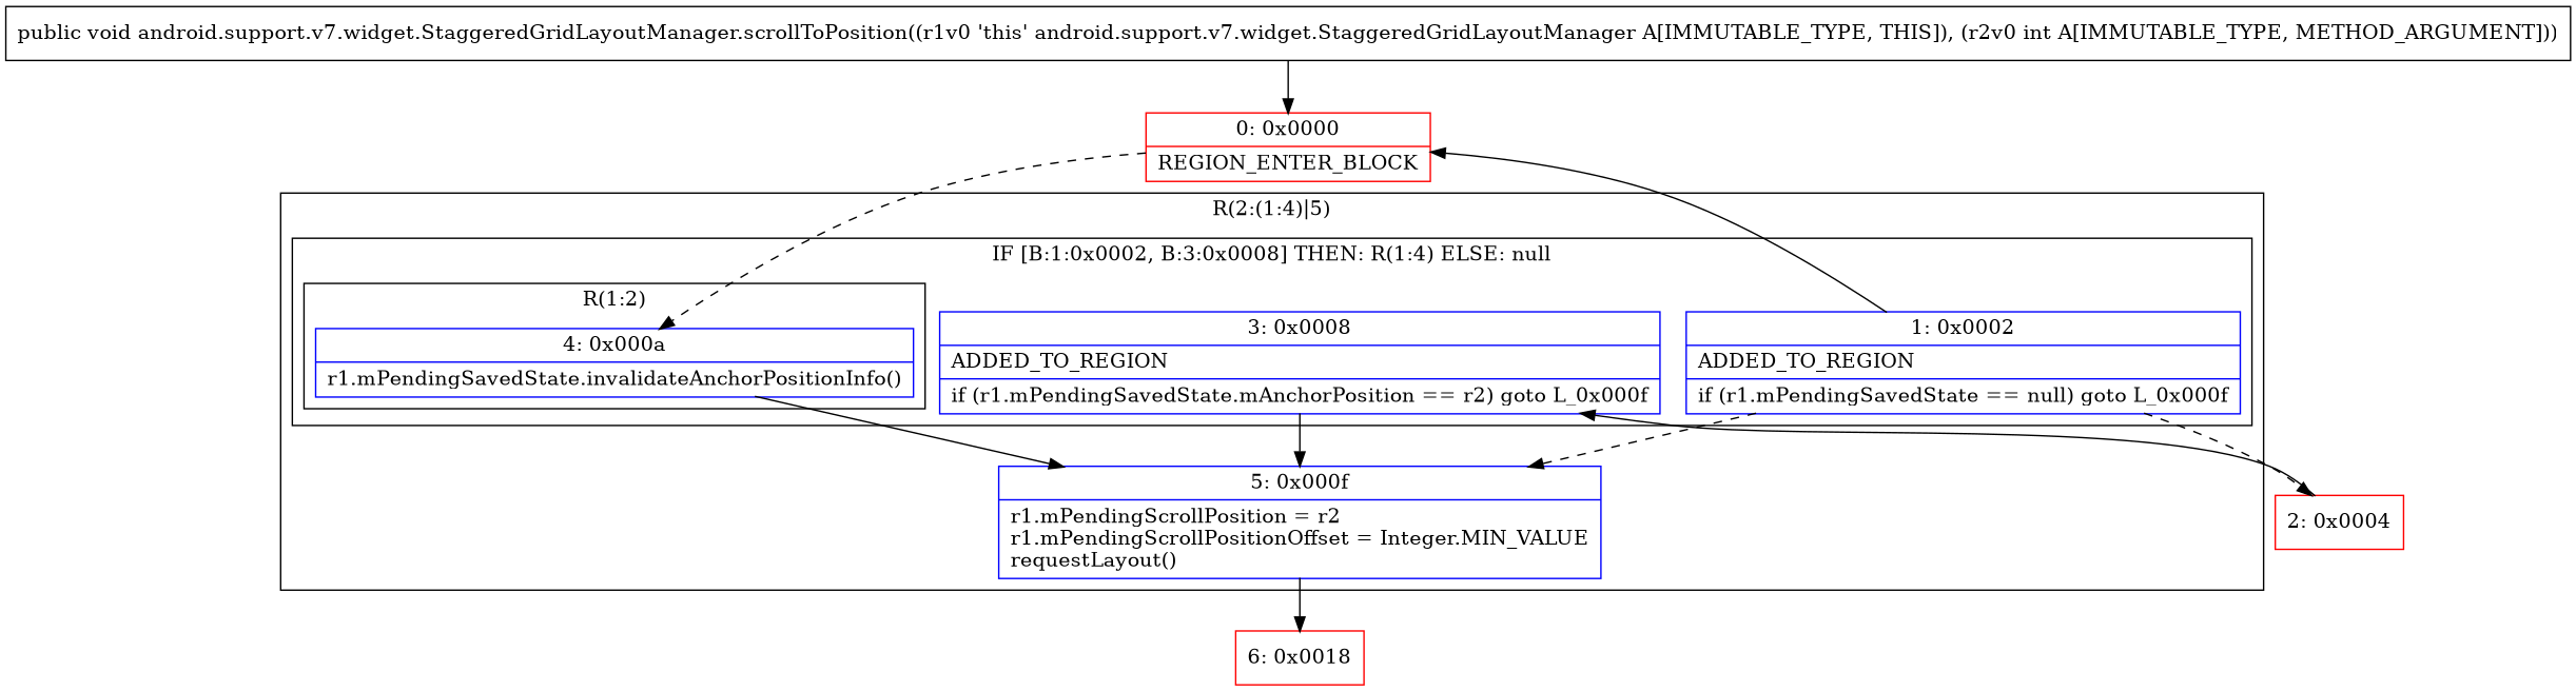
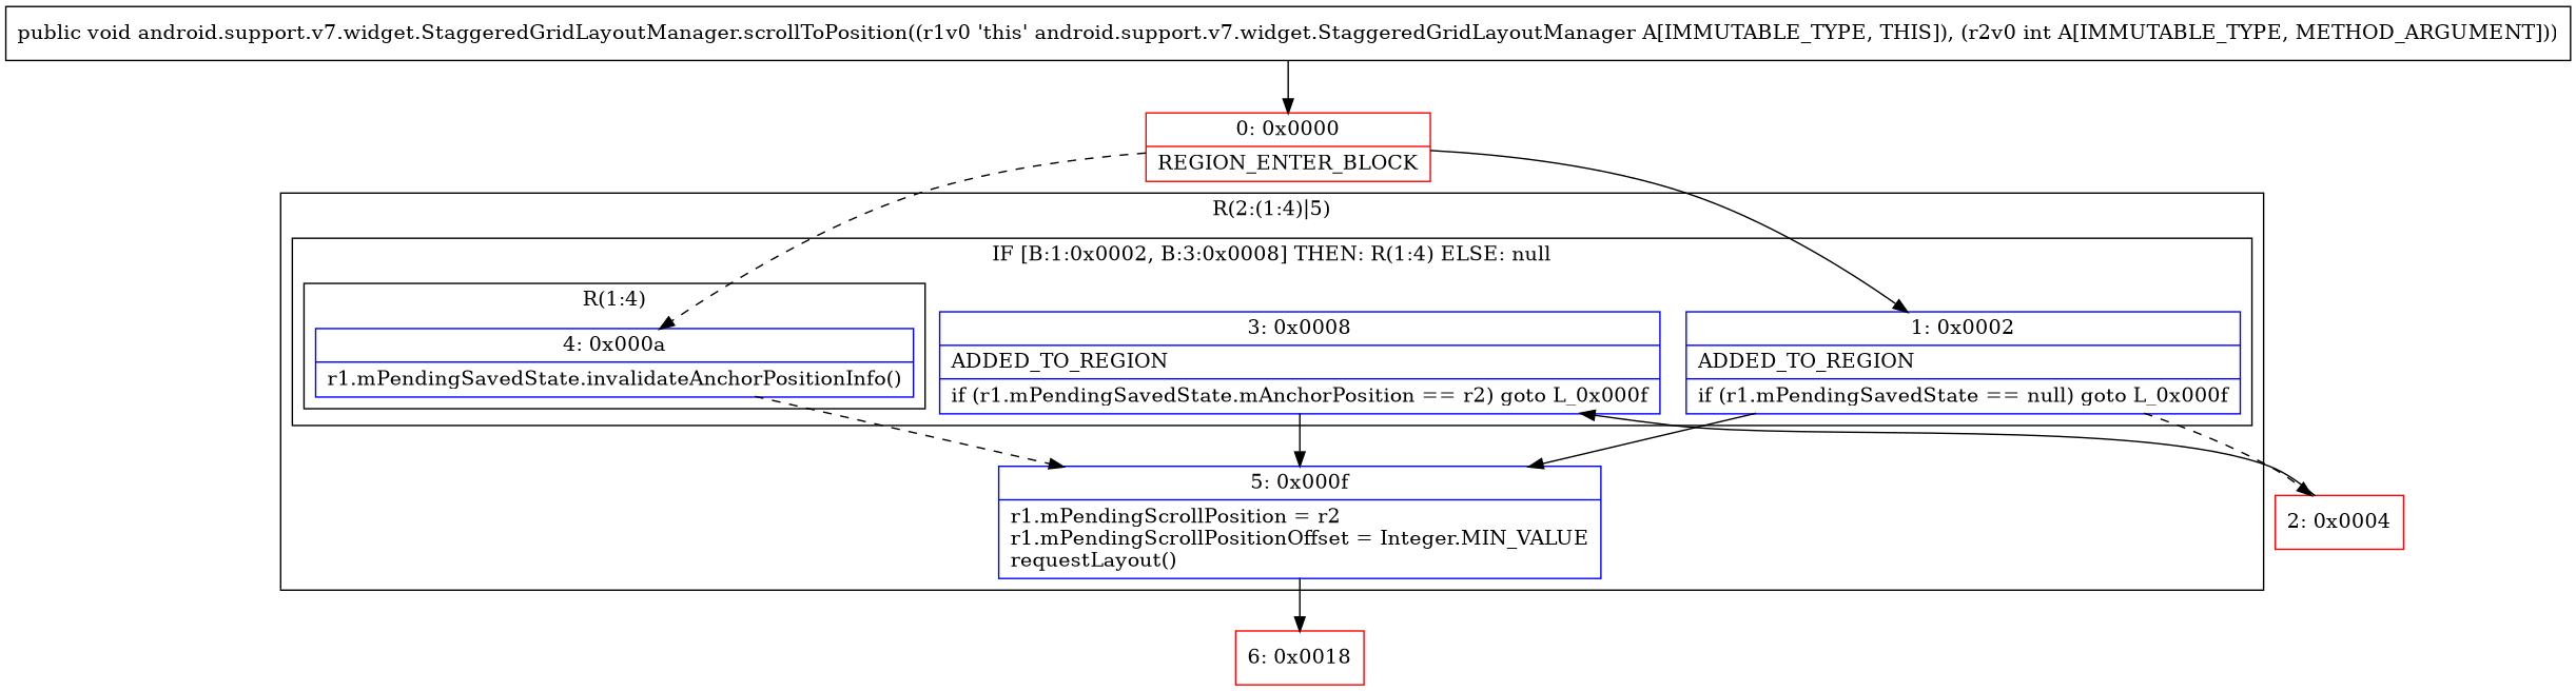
  digraph {
    node [color=blue shape=record]
    n1 [label="{4\:\ 0x000a|r1.mPendingSavedState.invalidateAnchorPositionInfo()\l}"]
    n2 [label="{1\:\ 0x0002|ADDED_TO_REGION\l|if (r1.mPendingSavedState == null) goto L_0x000f\l}"]
    n3 [label="{3\:\ 0x0008|ADDED_TO_REGION\l|if (r1.mPendingSavedState.mAnchorPosition == r2) goto L_0x000f\l}"]
    n4 [label="{5\:\ 0x000f|r1.mPendingScrollPosition = r2\lr1.mPendingScrollPositionOffset = Integer.MIN_VALUE\lrequestLayout()\l}"]
    n5 [color=red label="{2\:\ 0x0004}"]
    n6 [color=red label="{6\:\ 0x0018}"]
    n7 [color=red label="{0\:\ 0x0000|REGION_ENTER_BLOCK\l}"]
    n8 [label="{public void android.support.v7.widget.StaggeredGridLayoutManager.scrollToPosition((r1v0 'this' android.support.v7.widget.StaggeredGridLayoutManager A[IMMUTABLE_TYPE, THIS]), (r2v0 int A[IMMUTABLE_TYPE, METHOD_ARGUMENT])) }" color=""]
    subgraph cluster_1 {
      label="R(2:(1:4)|5)"
      n4
      subgraph cluster_2 {
        label="IF [B:1:0x0002, B:3:0x0008] THEN: R(1:4) ELSE: null"
        n2
        n3
        subgraph cluster_3 {
-         label="R(1:2)"
+         label="R(1:4)"
          n1
        }
      }
    }
-   n1 -> n4
-   n2 -> n4 [style=dashed]
+   n1 -> n4 [style=dashed]
+   n2 -> n4
    n2 -> n5 [style=dashed]
    n3 -> n4
    n4 -> n6
    n5 -> n3
    n7 -> n1 [style=dashed]
-   n2 -> n7
+   n7 -> n2
    n8 -> n7
  }
